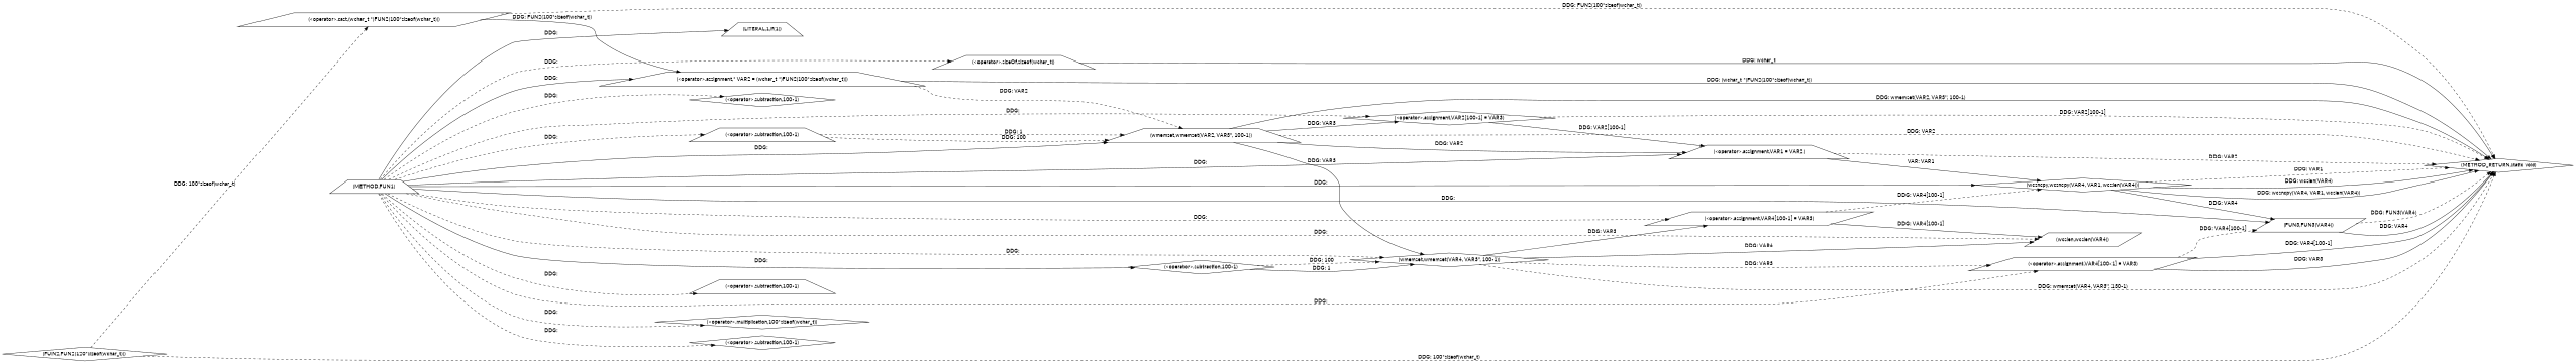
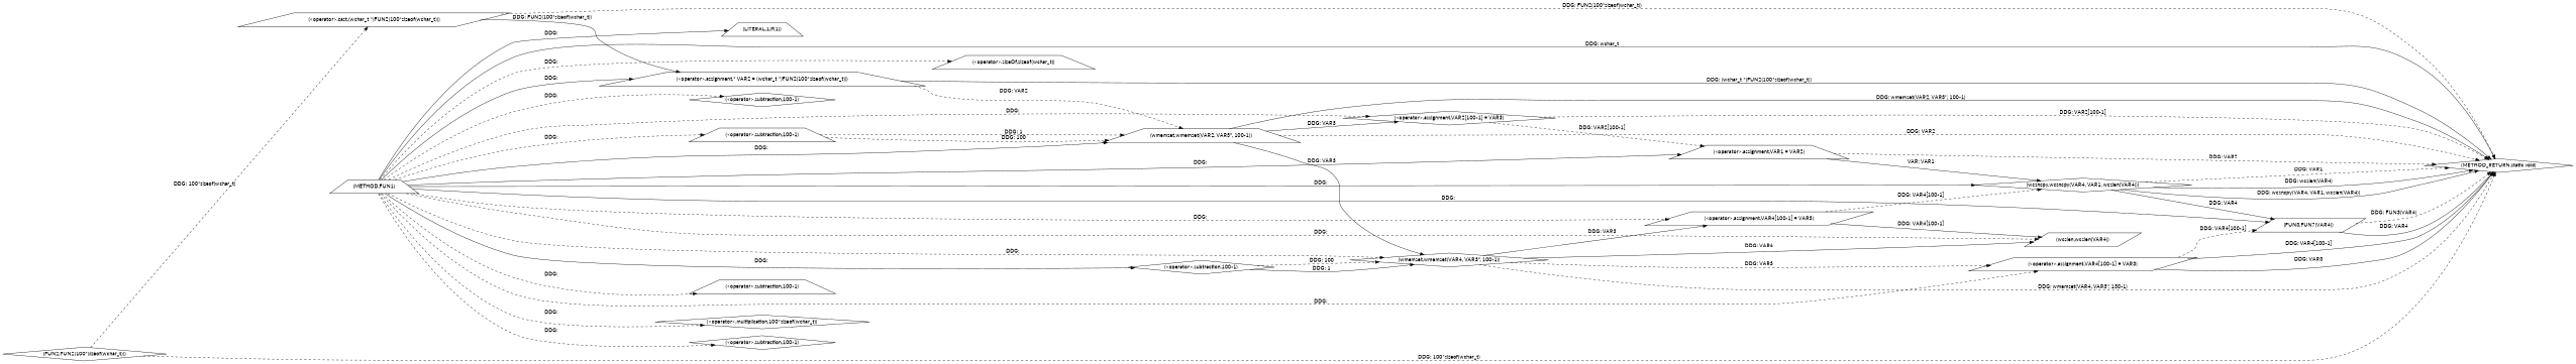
  digraph {
    fontname=Lato
    rankdir=LR
    node [fontname=Lato shape=diamond]
    edge [fontname=Lato style=dashed]
    n1 [label="(METHOD,FUN1)" shape=trapezium]
    n2 [label="(<operator>.assignment,* VAR2 = (wchar_t *)FUN2(100*sizeof(wchar_t)))" shape=trapezium]
    n3 [label="(<operator>.multiplication,100*sizeof(wchar_t))"]
    n4 [label="(<operator>.sizeOf,sizeof(wchar_t))" shape=trapezium]
    n5 [label="(wmemset,wmemset(VAR2, VAR3'', 100-1))" shape=trapezium]
    n6 [label="(<operator>.subtraction,100-1)" shape=trapezium]
    n7 [label="(<operator>.assignment,VAR2[100-1] = VAR3)"]
    n8 [label="(<operator>.subtraction,100-1)"]
    n9 [label="(LITERAL,1,if(1))" shape=trapezium]
    n10 [label="(<operator>.assignment,VAR1 = VAR2)" shape=trapezium]
    n11 [label="(wmemset,wmemset(VAR4, VAR3'', 100-1))"]
    n12 [label="(<operator>.subtraction,100-1)"]
    n13 [label="(<operator>.assignment,VAR4[100-1] = VAR3)" shape=parallelogram]
    n14 [label="(<operator>.subtraction,100-1)"]
    n15 [label="(wcsncpy,wcsncpy(VAR4, VAR1, wcslen(VAR4)))"]
    n16 [label="(wcslen,wcslen(VAR4))" shape=parallelogram]
    n17 [label="(<operator>.assignment,VAR4[100-1] = VAR3)" shape=parallelogram]
    n18 [label="(<operator>.subtraction,100-1)" shape=trapezium]
-   n19 [label="(FUN3,FUN3(VAR4))" shape=parallelogram]
+   n19 [label="(FUN3,FUN7(VAR4))" shape=parallelogram]
    n20 [label="(METHOD_RETURN,static void)"]
    n21 [label="(<operator>.cast,(wchar_t *)FUN2(100*sizeof(wchar_t)))" shape=parallelogram]
-   n22 [label="(FUN2,FUN2(120*sizeof(wchar_t)))"]
+   n22 [label="(FUN2,FUN2(100*sizeof(wchar_t)))"]
    n1 -> n2 [label="DDG: " style=solid]
    n1 -> n3 [label="DDG: "]
    n1 -> n4 [label="DDG: "]
    n1 -> n5 [label="DDG: " style=solid]
    n1 -> n6 [label="DDG: "]
    n1 -> n7 [label="DDG: "]
    n1 -> n8 [label="DDG: "]
    n1 -> n9 [label="DDG: " style=solid]
    n1 -> n10 [label="DDG: " style=solid]
    n1 -> n11 [label="DDG: "]
    n1 -> n12 [label="DDG: " style=solid]
    n1 -> n13 [label="DDG: "]
    n1 -> n14 [label="DDG: "]
    n1 -> n15 [label="DDG: " style=solid]
    n1 -> n16 [label="DDG: "]
    n1 -> n17 [label="DDG: "]
    n1 -> n18 [label="DDG: "]
    n1 -> n19 [label="DDG: " style=solid]
    n2 -> n5 [label="DDG: VAR2"]
    n2 -> n20 [label="DDG: (wchar_t *)FUN2(100*sizeof(wchar_t))" style=solid]
-   n4 -> n20 [label="DDG: wchar_t" style=solid]
+   n1 -> n20 [label="DDG: wchar_t" style=solid]
    n5 -> n7 [label="DDG: VAR3" style=solid]
-   n5 -> n10 [label="DDG: VAR2" style=solid]
    n5 -> n11 [label="DDG: VAR3" style=solid]
    n5 -> n20 [label="DDG: VAR2"]
    n5 -> n20 [label="DDG: wmemset(VAR2, VAR3'', 100-1)" style=solid]
    n6 -> n5 [label="DDG: 100"]
    n6 -> n5 [label="DDG: 1"]
-   n7 -> n10 [label="DDG: VAR2[100-1]" style=solid]
+   n7 -> n10 [label="DDG: VAR2[100-1]"]
    n7 -> n20 [label="DDG: VAR2[100-1]"]
    n10 -> n15 [label="VAR: VAR1" style=solid]
    n10 -> n20 [label="DDG: VAR2"]
    n11 -> n13 [label="DDG: VAR3" style=solid]
    n11 -> n16 [label="DDG: VAR4" style=solid]
    n11 -> n17 [label="DDG: VAR3"]
    n11 -> n20 [label="DDG: wmemset(VAR4, VAR3'', 130-1)"]
    n12 -> n11 [label="DDG: 100"]
    n12 -> n11 [label="DDG: 1" style=solid]
    n13 -> n15 [label="DDG: VAR4[100-1]"]
    n13 -> n16 [label="DDG: VAR4[100-1]" style=solid]
    n15 -> n19 [label="DDG: VAR4" style=solid]
    n15 -> n20 [label="DDG: VAR1"]
    n15 -> n20 [label="DDG: wcslen(VAR4)" style=solid]
    n15 -> n20 [label="DDG: wcsncpy(VAR4, VAR1, wcslen(VAR4))" style=solid]
    n17 -> n19 [label="DDG: VAR4[100-1]"]
    n17 -> n20 [label="DDG: VAR4[100-1]" style=solid]
    n17 -> n20 [label="DDG: VAR3" style=solid]
    n19 -> n20 [label="DDG: FUN3(VAR4)"]
    n19 -> n20 [label="DDG: VAR4" style=solid]
    n21 -> n2 [label="DDG: FUN2(100*sizeof(wchar_t))" style=solid]
    n21 -> n20 [label="DDG: FUN2(100*sizeof(wchar_t))"]
    n22 -> n20 [label="DDG: 100*sizeof(wchar_t)"]
    n22 -> n21 [label="DDG: 100*sizeof(wchar_t)"]
  }
